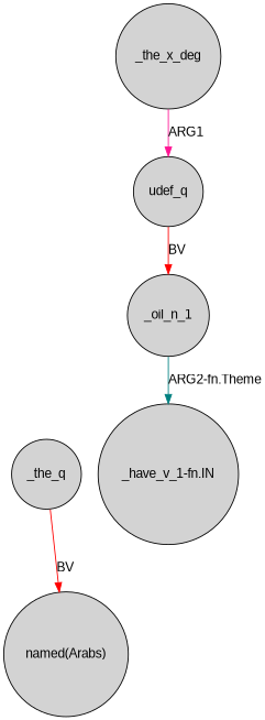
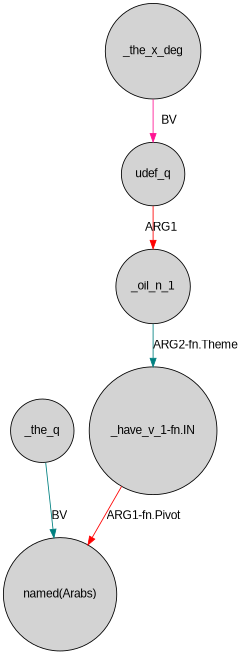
  digraph {
    fontname="Liberation Sans"
    node [fontname="Liberation Sans" shape=circle style=filled]
    edge [color=red fontname="Liberation Sans"]
    "_have_v_1-fn.IN"
    "named(Arabs)"
    _oil_n_1
    n4 [label=_the_x_deg]
    udef_q
    _the_q
+   "_have_v_1-fn.IN" -> "named(Arabs)" [label="ARG1-fn.Pivot"]
    _oil_n_1 -> "_have_v_1-fn.IN" [color=teal label="ARG2-fn.Theme"]
-   n4 -> udef_q [color=deeppink label=ARG1]
-   udef_q -> _oil_n_1 [label=BV]
-   _the_q -> "named(Arabs)" [label=BV]
+   n4 -> udef_q [color=deeppink label=BV]
+   udef_q -> _oil_n_1 [label=ARG1]
+   _the_q -> "named(Arabs)" [color=teal label=BV]
  }
